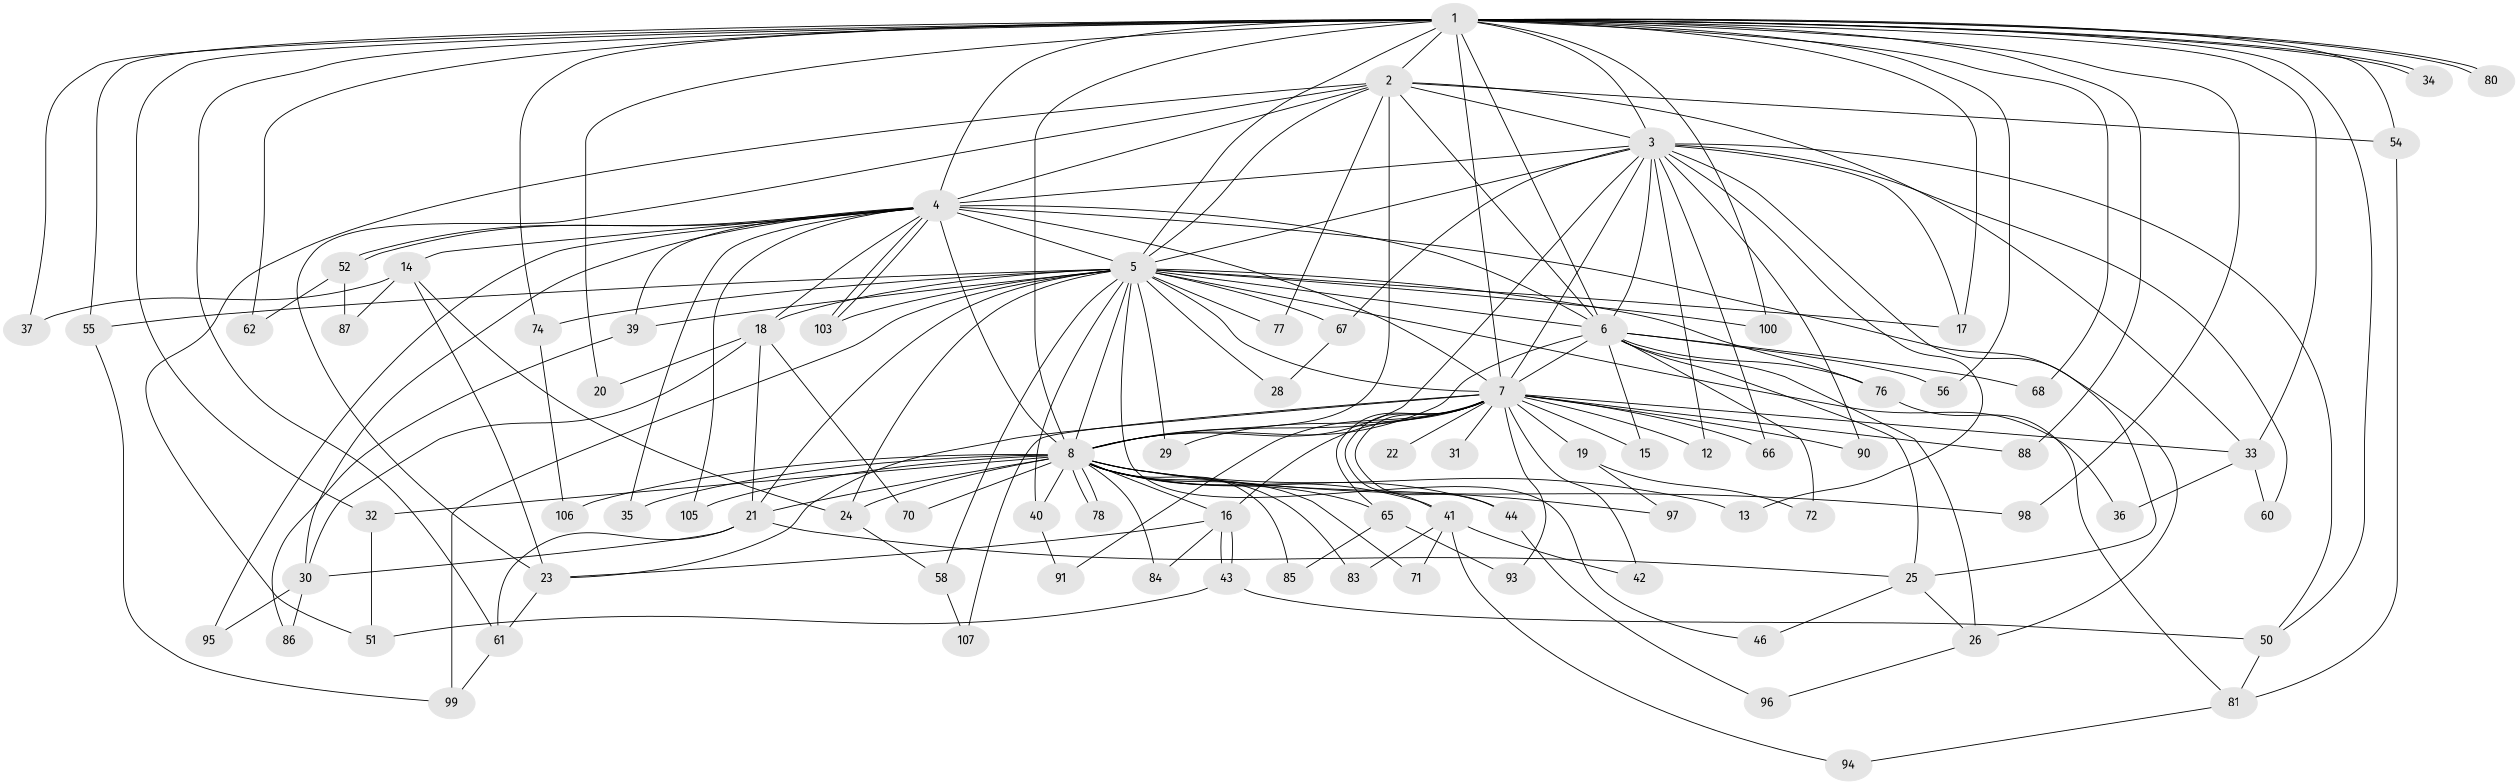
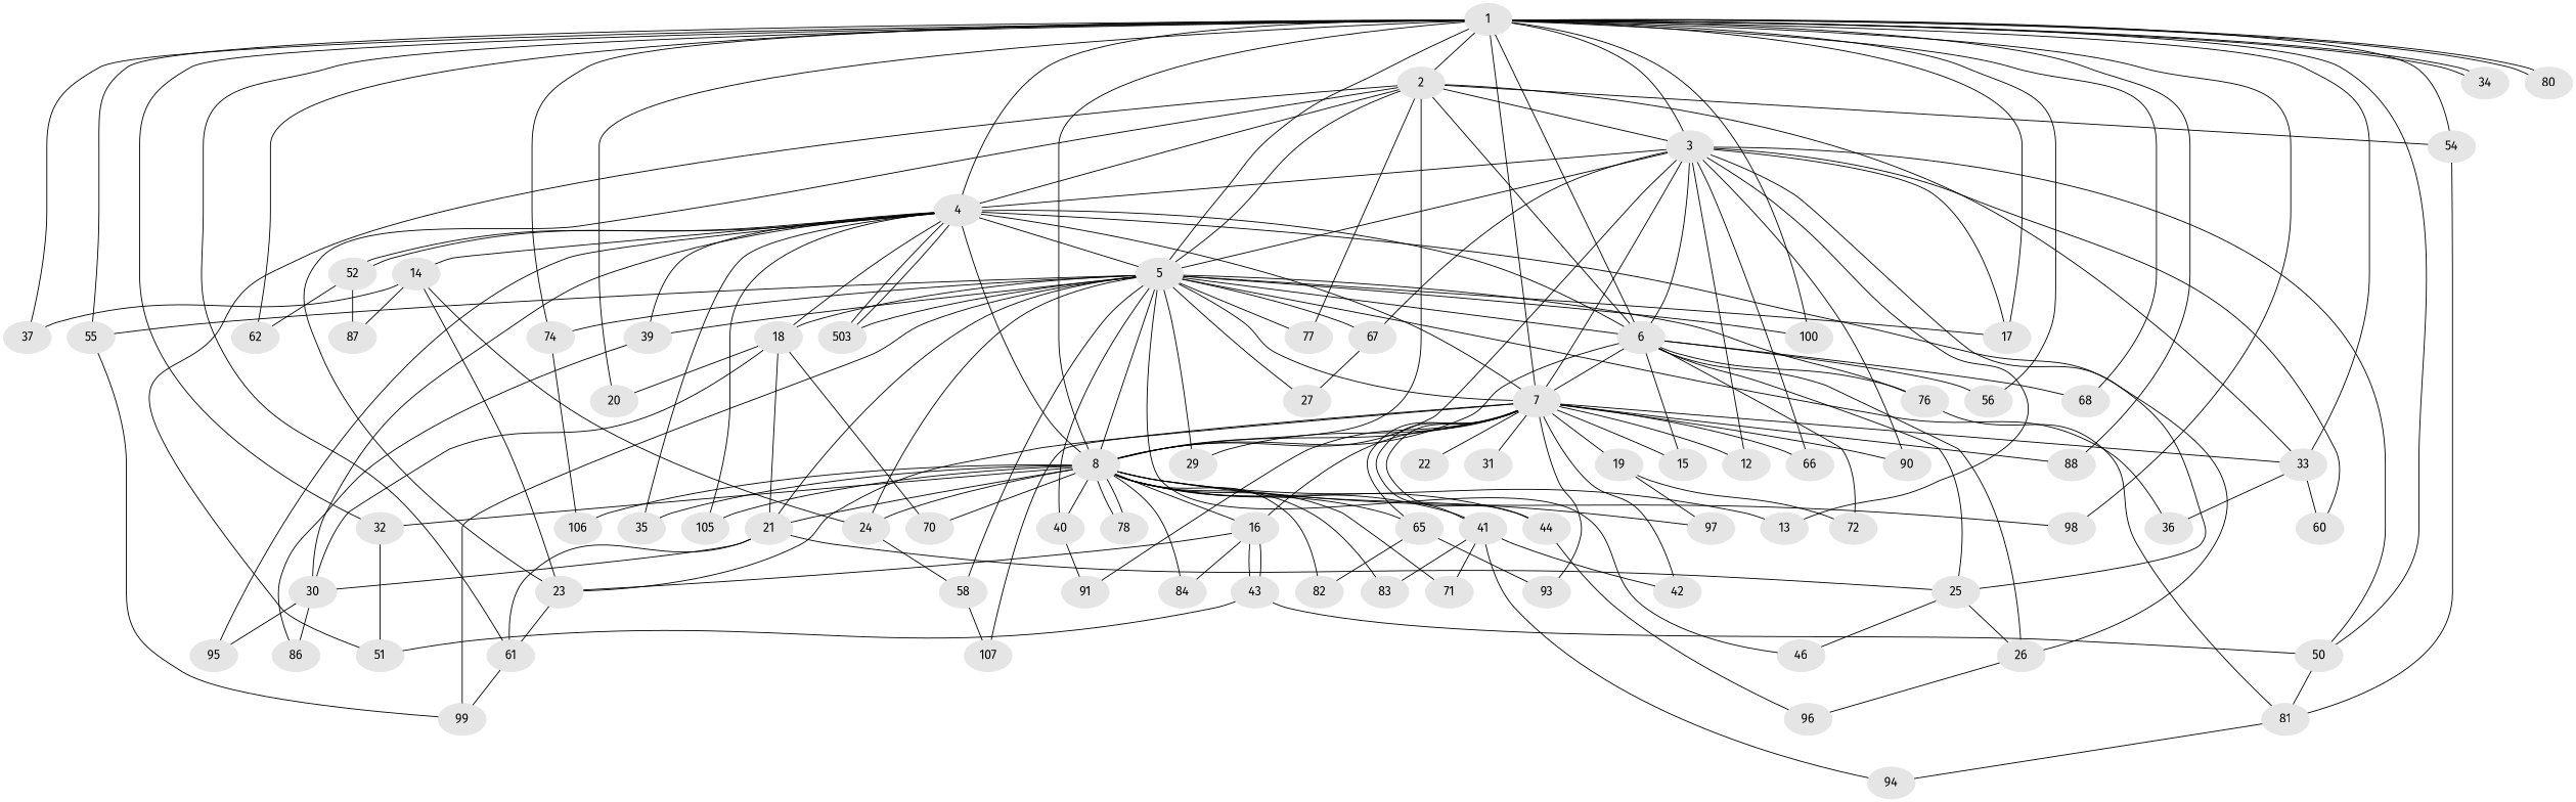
  graph {
    fontname="Fira Sans"
    node [color=gray90 fontname="Fira Sans" style=filled]
    edge [fontname="Fira Sans"]
    1 [super="+11"]
    2 [super="+75"]
    3 [super="+38"]
    4 [super="+53"]
    5 [super="+63"]
    6 [super="+79"]
    7 [super="+9"]
    8 [super="+10"]
    17
    20 [super="+48"]
    32
    33 [super="+49"]
    34
    37
    50 [super="+82"]
    54
    55
    56
    61 [super="+89"]
    62
    68
    74
    80
    88
    98
    100
    23 [super="+45"]
    51 [super="+69"]
    77
    12
    13
    25 [super="+73"]
    n33 [label=67]
    60
    66
    90
    14
    18 [super="+102"]
    26 [super="+104"]
    30 [super="+64"]
    35
    39
    52
    95
-   103
+   103 [label=503]
    105
    21 [super="+59"]
    24 [super="+57"]
-   28
+   28 [label=27]
    29
    36
    40
    46
    58
    76
    99 [super="+101"]
    15
    72
    16 [super="+67"]
    19
    22
    31
    41
    42
    44
    65 [super="+108"]
    91
    93
    107
    70
    71
    78
    83
    84
-   85
+   85 [label=82]
    97
    106
    81 [super="+92"]
    43 [super="+47"]
    87
    96
    86
    94
    1 -- 2
    1 -- 3
    1 -- 4 [weight=2]
    1 -- 5
    1 -- 6
    1 -- 7 [weight=2]
    1 -- 8 [weight=2]
    1 -- 17
    1 -- 20 [weight=2]
    1 -- 32
    1 -- 33
    1 -- 34
    1 -- 34
    1 -- 37
    1 -- 50
    1 -- 54
    1 -- 55
    1 -- 56
    1 -- 61
    1 -- 62
    1 -- 68
    1 -- 74
    1 -- 80
    1 -- 80
    1 -- 88
    1 -- 98
    1 -- 100
    2 -- 3
    2 -- 4
    2 -- 5
    2 -- 6
    2 -- 8 [weight=2]
    2 -- 33
    2 -- 54
    2 -- 23
    2 -- 51
    2 -- 77
    3 -- 4
    3 -- 5
    3 -- 6 [weight=2]
    3 -- 7 [weight=2]
    3 -- 8 [weight=2]
    3 -- 17
    3 -- 50
    3 -- 12
    3 -- 13
    3 -- 25
    3 -- n33
    3 -- 60
    3 -- 66
    3 -- 90
    4 -- 5
    4 -- 6
    4 -- 7 [weight=3]
    4 -- 8 [weight=2]
    4 -- 14
    4 -- 18
    4 -- 26
    4 -- 30
    4 -- 35
    4 -- 39
    4 -- 52
    4 -- 52
    4 -- 95
    4 -- 103
    4 -- 103
    4 -- 105
    5 -- 6
    5 -- 7 [weight=2]
    5 -- 8 [weight=2]
    5 -- 17
    5 -- 55
    5 -- 74
    5 -- 100
    5 -- 77
    5 -- n33
    5 -- 18
    5 -- 39
    5 -- 103
    5 -- 21 [weight=2]
    5 -- 24
    5 -- 28
    5 -- 29
    5 -- 36
    5 -- 40
    5 -- 46
    5 -- 58
    5 -- 76
    5 -- 99
    6 -- 7 [weight=2]
    6 -- 8 [weight=2]
    6 -- 56
    6 -- 68
    6 -- 25
    6 -- 26
    6 -- 76
    6 -- 15
    6 -- 72
    7 -- 8 [weight=4]
    7 -- 33
    7 -- 88
    7 -- 23
    7 -- 12
    7 -- 66
    7 -- 90
    7 -- 29
    7 -- 15
    7 -- 16
    7 -- 19
    7 -- 22 [weight=2]
    7 -- 31 [weight=2]
    7 -- 41
    7 -- 42
    7 -- 44
    7 -- 65 [weight=2]
    7 -- 91
    7 -- 93
    7 -- 107
    8 -- 32
    8 -- 98
    8 -- 13
    8 -- 35
    8 -- 105
    8 -- 21
    8 -- 24
    8 -- 40
    8 -- 16
    8 -- 41
    8 -- 44
    8 -- 65
    8 -- 70
    8 -- 71
    8 -- 78
    8 -- 78
    8 -- 83
    8 -- 84
    8 -- 85
    8 -- 97
    8 -- 106
    32 -- 51
    33 -- 60
    33 -- 36
    50 -- 81
    54 -- 81
    55 -- 99
    61 -- 99
    74 -- 106
    23 -- 61
    25 -- 26
    25 -- 46
    n33 -- 28
    14 -- 37
    14 -- 23
    14 -- 24
    14 -- 87
    18 -- 20
    18 -- 30
    18 -- 21
    18 -- 70
    26 -- 96
    30 -- 95
    30 -- 86
    39 -- 86
    52 -- 62
    52 -- 87
    21 -- 61
    21 -- 25
    21 -- 30
    24 -- 58
    40 -- 91
    58 -- 107
    76 -- 81
    16 -- 23
    16 -- 84
    16 -- 43
    16 -- 43
    19 -- 72
    19 -- 97
    41 -- 42
    41 -- 71
    41 -- 83
    41 -- 94
    44 -- 96
    65 -- 93
    65 -- 85
    81 -- 94
    43 -- 50
    43 -- 51
  }
